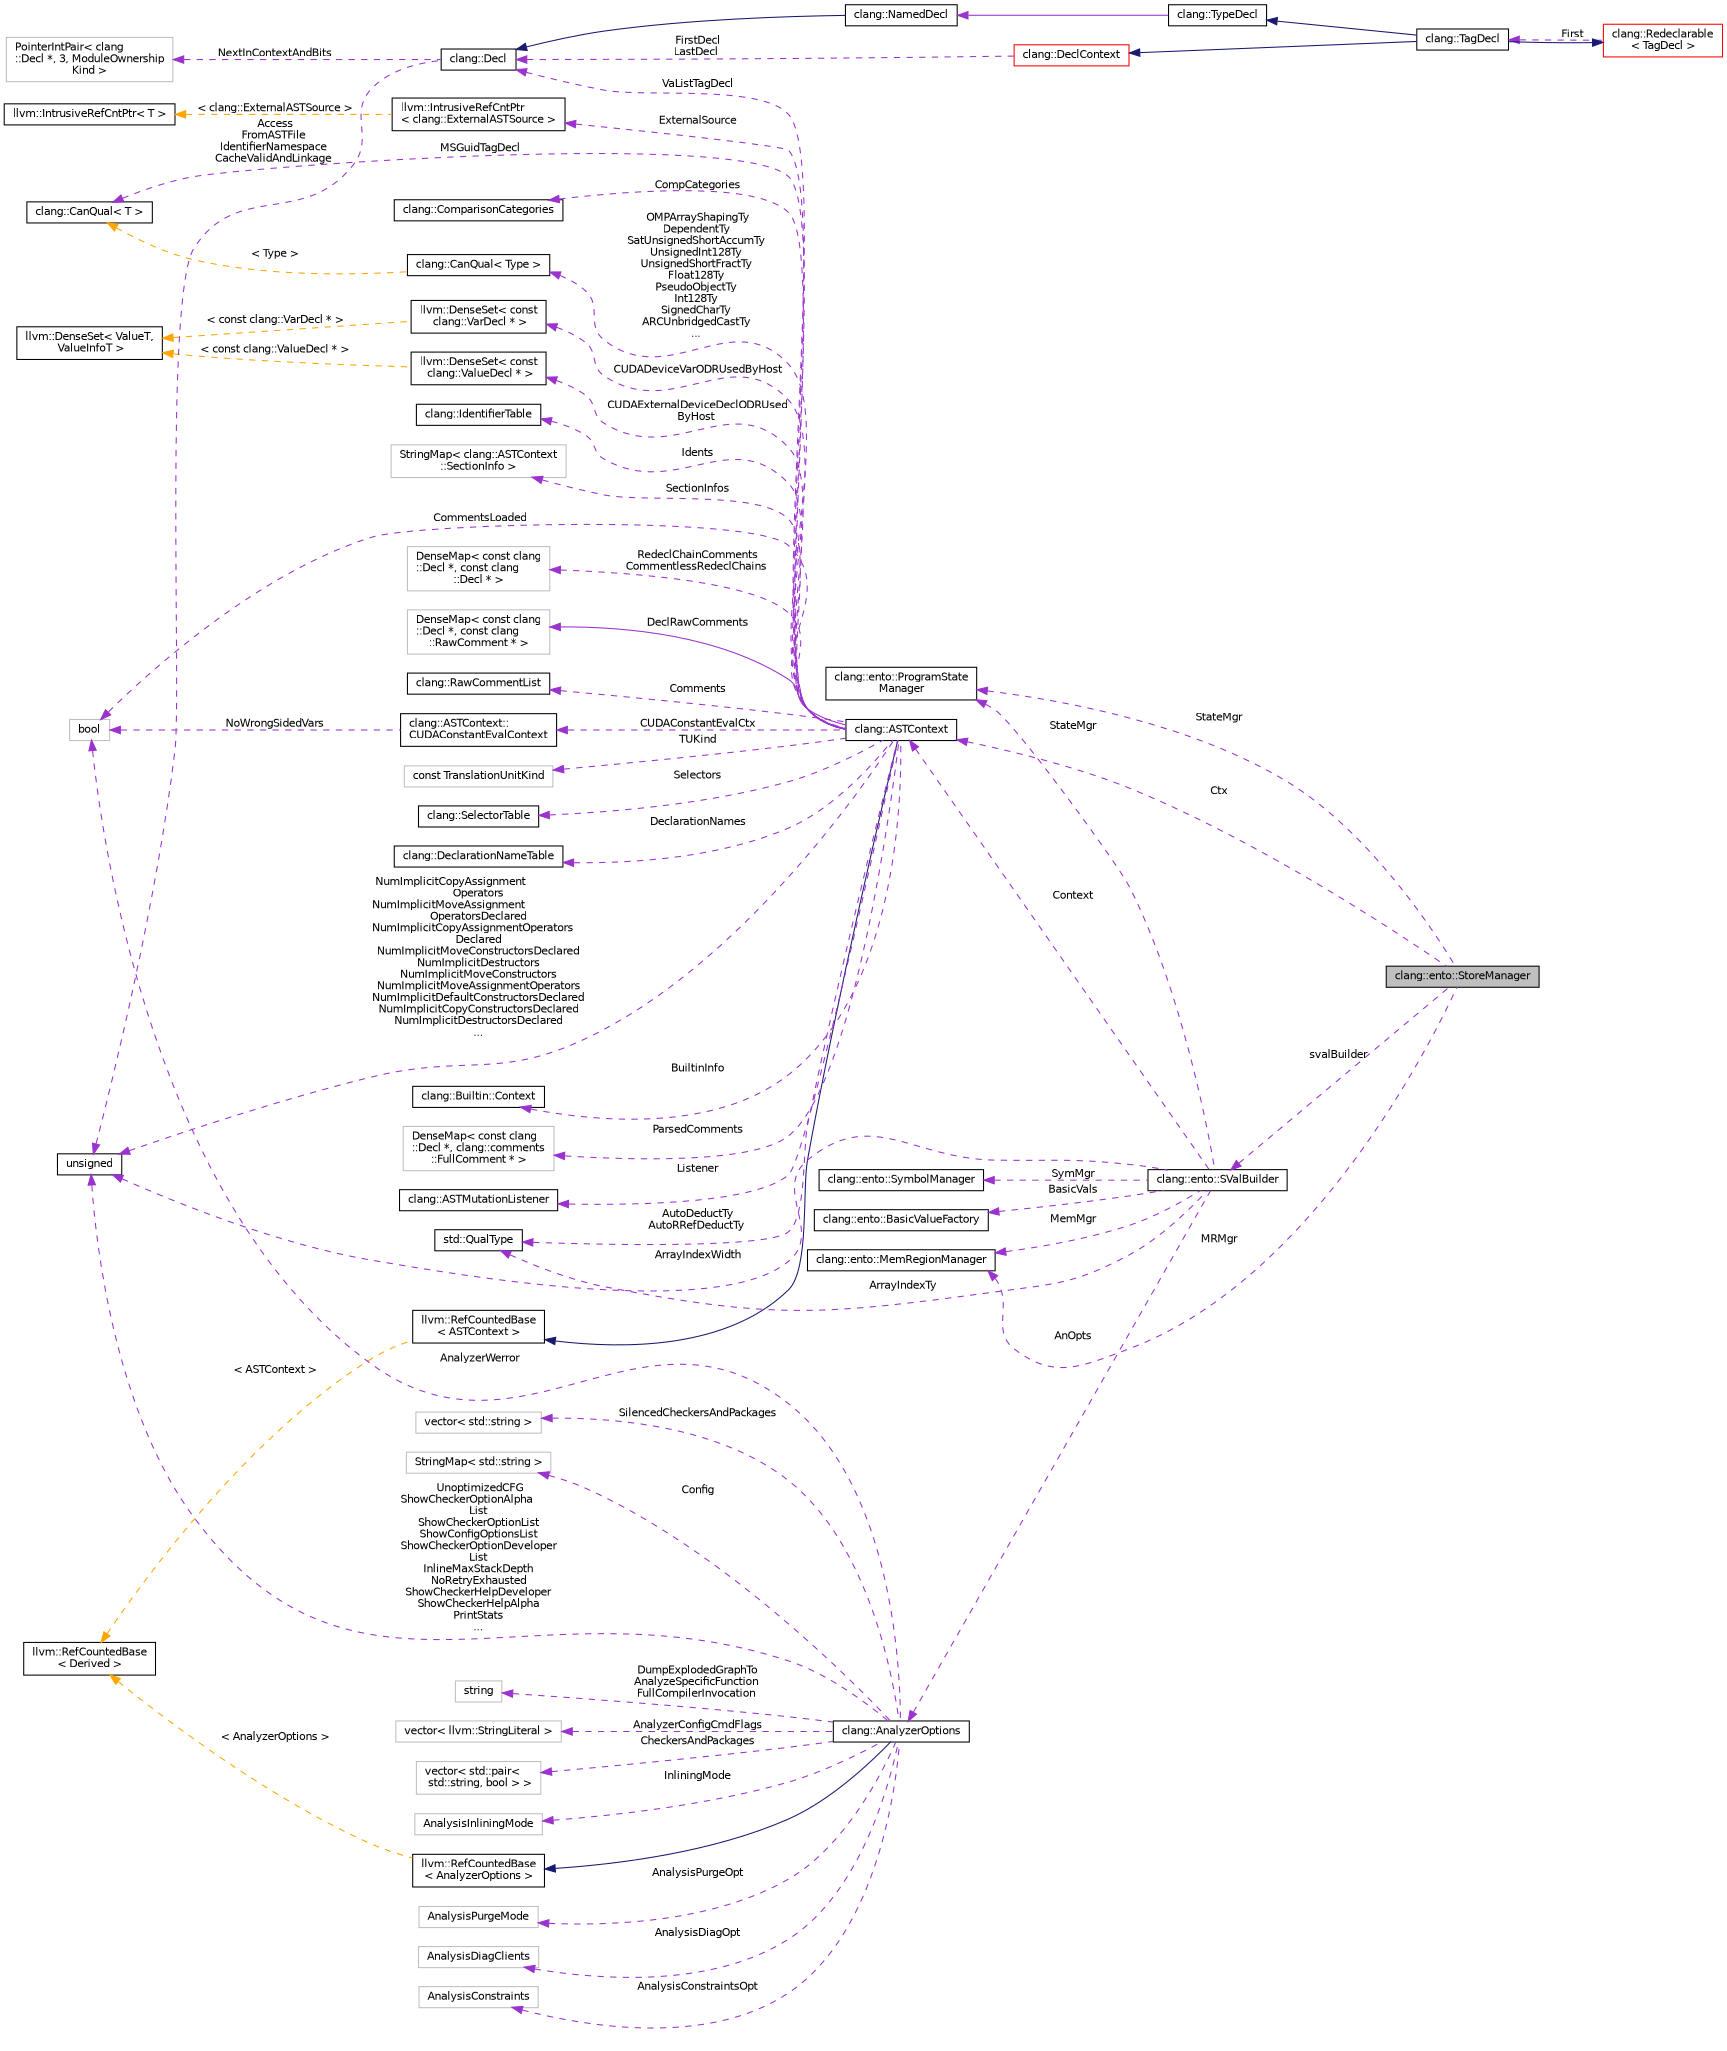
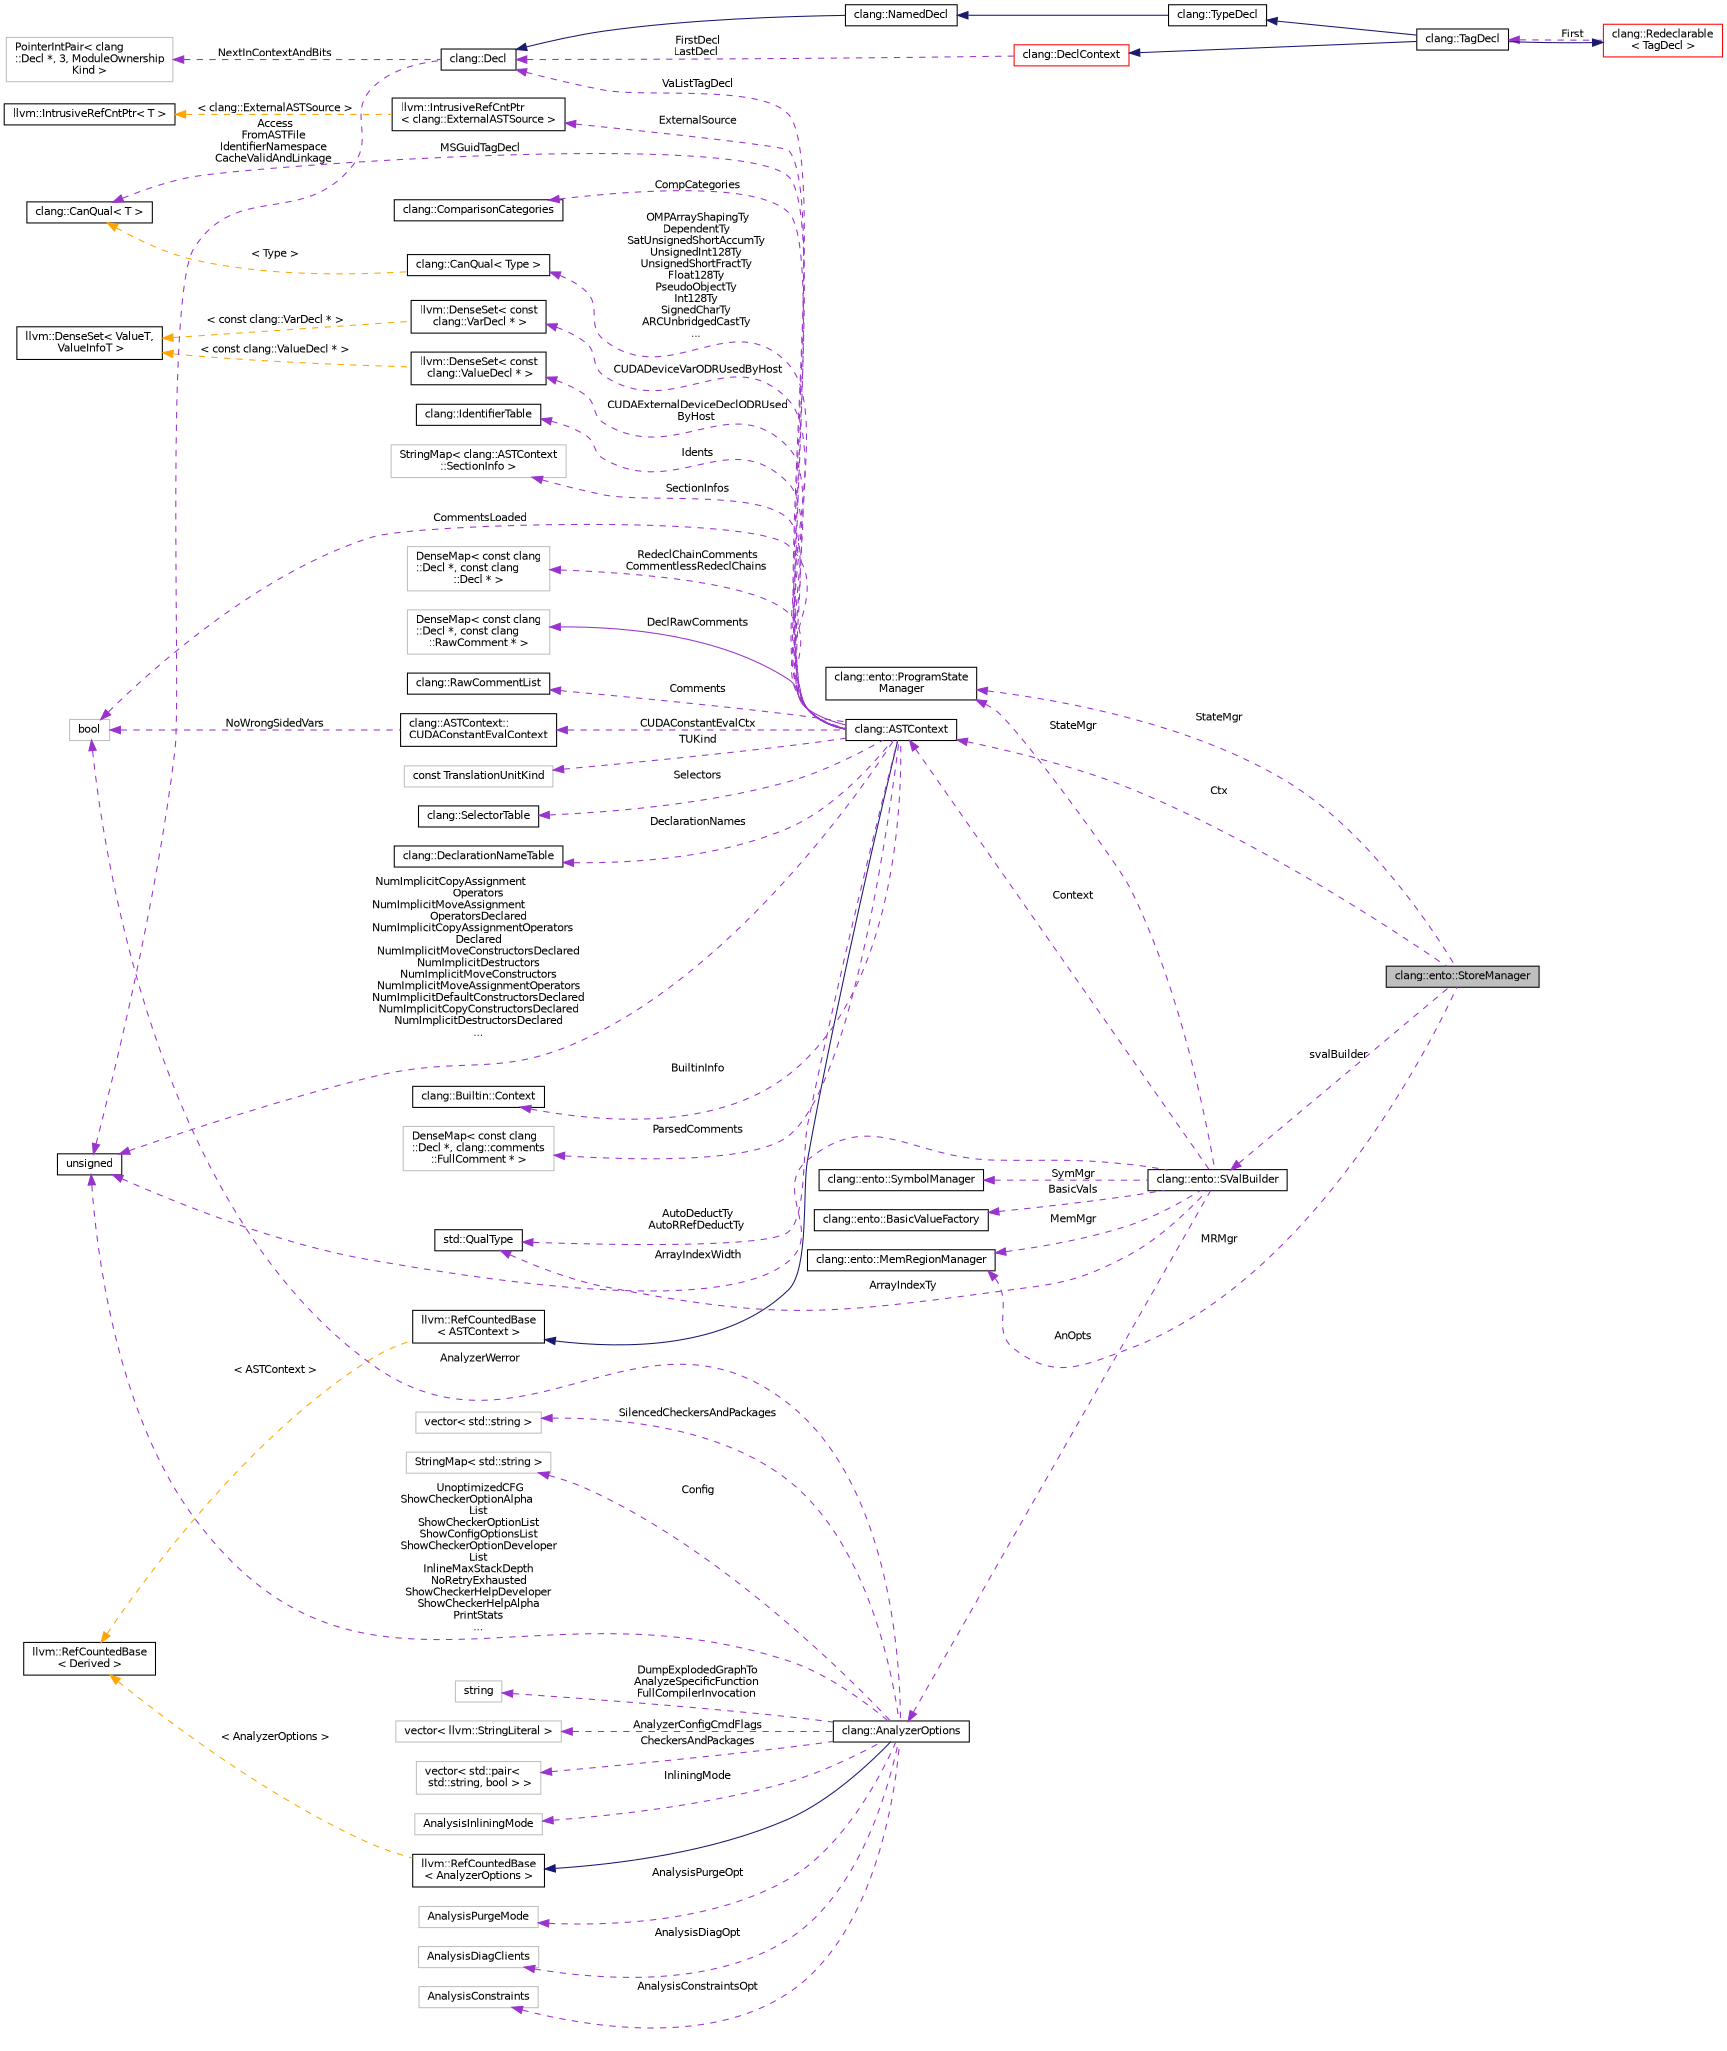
  digraph {
    rankdir=LR
    node [color=black fontname=Helvetica fontsize=10 shape=record]
    edge [color=darkorchid3 dir=back fontname=Helvetica fontsize=10 labelfontname=Helvetica labelfontsize=10 style=dashed]
    n1 [fillcolor=grey75 fontcolor=black height=0.2 label="clang::ento::StoreManager" style=filled width=0.4]
    n2 [height=0.2 label="clang::ento::MemRegionManager" width=0.4]
    n3 [height=0.2 label="clang::ento::SValBuilder" width=0.4]
    n4 [height=0.2 label="clang::ento::ProgramState\lManager" width=0.4]
    n5 [height=0.2 label="clang::ASTContext" width=0.4]
    n6 [height=0.2 label="llvm::RefCountedBase\l\< ASTContext \>" width=0.4]
    n7 [height=0.2 label="llvm::RefCountedBase\l\< Derived \>" width=0.4]
    n8 [height=0.2 label="llvm::RefCountedBase\l\< AnalyzerOptions \>" width=0.4]
    n9 [height=0.2 label="clang::AnalyzerOptions" width=0.4]
    n10 [height=0.2 label="clang::ComparisonCategories" width=0.4]
    n11 [height=0.2 label="llvm::IntrusiveRefCntPtr\l\< clang::ExternalASTSource \>" width=0.4]
    n12 [height=0.2 label="llvm::IntrusiveRefCntPtr\< T \>" width=0.4]
    n13 [height=0.2 label="clang::CanQual\< Type \>" width=0.4]
    n14 [height=0.2 label="clang::CanQual\< T \>" width=0.4]
    n15 [height=0.2 label="llvm::DenseSet\< const\l clang::ValueDecl * \>" width=0.4]
    n16 [height=0.2 label="llvm::DenseSet\< ValueT,\l ValueInfoT \>" width=0.4]
    n17 [height=0.2 label="llvm::DenseSet\< const\l clang::VarDecl * \>" width=0.4]
    n18 [height=0.2 label="clang::IdentifierTable" width=0.4]
    n19 [color=grey75 height=0.2 label="StringMap\< clang::ASTContext\l::SectionInfo \>" width=0.4]
    n20 [height=0.2 label="std::QualType" width=0.4]
    n21 [height=0.2 label="clang::TagDecl" width=0.4]
    n22 [color=red height=0.2 label="clang::Redeclarable\l\< TagDecl \>" width=0.4]
    n23 [height=0.2 label="clang::TypeDecl" width=0.4]
    n24 [height=0.2 label="clang::NamedDecl" width=0.4]
    n25 [height=0.2 label="clang::Decl" width=0.4]
    n26 [color=red height=0.2 label="clang::DeclContext" width=0.4]
    n27 [color=grey75 height=0.2 label="PointerIntPair\< clang\l::Decl *, 3, ModuleOwnership\lKind \>" width=0.4]
    n28 [height=0.2 label=unsigned width=0.4]
    n29 [color=grey75 height=0.2 label="DenseMap\< const clang\l::Decl *, const clang\l::Decl * \>" width=0.4]
    n30 [color=grey75 height=0.2 label="DenseMap\< const clang\l::Decl *, const clang\l::RawComment * \>" width=0.4]
    n31 [height=0.2 label="clang::RawCommentList" width=0.4]
    n32 [color=grey75 height=0.2 label=bool width=0.4]
    n33 [height=0.2 label="clang::ASTContext::\lCUDAConstantEvalContext" width=0.4]
    n34 [color=grey75 height=0.2 label="const TranslationUnitKind" width=0.4]
    n35 [height=0.2 label="clang::SelectorTable" width=0.4]
    n36 [height=0.2 label="clang::DeclarationNameTable" width=0.4]
    n37 [height=0.2 label="clang::Builtin::Context" width=0.4]
    n38 [color=grey75 height=0.2 label="DenseMap\< const clang\l::Decl *, clang::comments\l::FullComment * \>" width=0.4]
-   n39 [height=0.2 label="clang::ASTMutationListener" width=0.4]
    n40 [height=0.2 label="clang::ento::SymbolManager" width=0.4]
    n41 [height=0.2 label="clang::ento::BasicValueFactory" width=0.4]
    n42 [color=grey75 height=0.2 label=AnalysisPurgeMode width=0.4]
    n43 [color=grey75 height=0.2 label=AnalysisDiagClients width=0.4]
    n44 [color=grey75 height=0.2 label=AnalysisConstraints width=0.4]
    n45 [color=grey75 height=0.2 label="vector\< std::string \>" width=0.4]
    n46 [color=grey75 height=0.2 label="StringMap\< std::string \>" width=0.4]
    n47 [color=grey75 height=0.2 label=string width=0.4]
    n48 [color=grey75 height=0.2 label="vector\< llvm::StringLiteral \>" width=0.4]
    n49 [color=grey75 height=0.2 label="vector\< std::pair\<\l std::string, bool \> \>" width=0.4]
    n50 [color=grey75 height=0.2 label=AnalysisInliningMode width=0.4]
    n2 -> n1 [label=" MRMgr"]
    n2 -> n3 [label=" MemMgr"]
    n3 -> n1 [label=" svalBuilder"]
    n4 -> n1 [label=" StateMgr"]
    n4 -> n3 [label=" StateMgr"]
    n5 -> n1 [label=" Ctx"]
    n5 -> n3 [label=" Context"]
    n6 -> n5 [color=midnightblue style=solid]
    n7 -> n6 [color=orange label=" \< ASTContext \>"]
    n7 -> n8 [color=orange label=" \< AnalyzerOptions \>"]
    n8 -> n9 [color=midnightblue style=solid]
    n9 -> n3 [label=" AnOpts"]
    n10 -> n5 [label=" CompCategories"]
    n11 -> n5 [label=" ExternalSource"]
    n12 -> n11 [color=orange label=" \< clang::ExternalASTSource \>"]
    n13 -> n5 [label=" OMPArrayShapingTy\nDependentTy\nSatUnsignedShortAccumTy\nUnsignedInt128Ty\nUnsignedShortFractTy\nFloat128Ty\nPseudoObjectTy\nInt128Ty\nSignedCharTy\nARCUnbridgedCastTy\n..."]
    n14 -> n5 [label=" MSGuidTagDecl"]
    n14 -> n13 [color=orange label=" \< Type \>"]
    n15 -> n5 [label=" CUDAExternalDeviceDeclODRUsed\lByHost"]
    n16 -> n15 [color=orange label=" \< const clang::ValueDecl * \>"]
    n16 -> n17 [color=orange label=" \< const clang::VarDecl * \>"]
    n17 -> n5 [label=" CUDADeviceVarODRUsedByHost"]
    n18 -> n5 [label=" Idents"]
    n19 -> n5 [label=" SectionInfos"]
    n20 -> n3 [label=" ArrayIndexTy"]
    n20 -> n5 [label=" AutoDeductTy\nAutoRRefDeductTy"]
    n21 -> n22 [label=" First"]
    n22 -> n21 [color=midnightblue style=solid]
    n23 -> n21 [color=midnightblue style=solid]
-   n24 -> n23 [style=solid]
+   n24 -> n23 [color=midnightblue style=solid]
    n25 -> n5 [label=" VaListTagDecl"]
    n25 -> n24 [color=midnightblue style=solid]
    n25 -> n26 [label=" FirstDecl\nLastDecl"]
    n26 -> n21 [color=midnightblue style=solid]
    n27 -> n25 [label=" NextInContextAndBits"]
    n28 -> n3 [label=" ArrayIndexWidth"]
    n28 -> n5 [label=" NumImplicitCopyAssignment\lOperators\nNumImplicitMoveAssignment\lOperatorsDeclared\nNumImplicitCopyAssignmentOperators\lDeclared\nNumImplicitMoveConstructorsDeclared\nNumImplicitDestructors\nNumImplicitMoveConstructors\nNumImplicitMoveAssignmentOperators\nNumImplicitDefaultConstructorsDeclared\nNumImplicitCopyConstructorsDeclared\nNumImplicitDestructorsDeclared\n..."]
    n28 -> n9 [label=" UnoptimizedCFG\nShowCheckerOptionAlpha\lList\nShowCheckerOptionList\nShowConfigOptionsList\nShowCheckerOptionDeveloper\lList\nInlineMaxStackDepth\nNoRetryExhausted\nShowCheckerHelpDeveloper\nShowCheckerHelpAlpha\nPrintStats\n..."]
    n28 -> n25 [label=" Access\nFromASTFile\nIdentifierNamespace\nCacheValidAndLinkage"]
    n29 -> n5 [label=" RedeclChainComments\nCommentlessRedeclChains"]
    n30 -> n5 [label=" DeclRawComments" style=solid]
    n31 -> n5 [label=" Comments"]
    n32 -> n5 [label=" CommentsLoaded"]
    n32 -> n9 [label=" AnalyzerWerror"]
    n32 -> n33 [label=" NoWrongSidedVars"]
    n33 -> n5 [label=" CUDAConstantEvalCtx"]
    n34 -> n5 [label=" TUKind"]
    n35 -> n5 [label=" Selectors"]
    n36 -> n5 [label=" DeclarationNames"]
    n37 -> n5 [label=" BuiltinInfo"]
    n38 -> n5 [label=" ParsedComments"]
-   n39 -> n5 [label=" Listener"]
    n40 -> n3 [label=" SymMgr"]
    n41 -> n3 [label=" BasicVals"]
    n42 -> n9 [label=" AnalysisPurgeOpt"]
    n43 -> n9 [label=" AnalysisDiagOpt"]
    n44 -> n9 [label=" AnalysisConstraintsOpt"]
    n45 -> n9 [label=" SilencedCheckersAndPackages"]
    n46 -> n9 [label=" Config"]
    n47 -> n9 [label=" DumpExplodedGraphTo\nAnalyzeSpecificFunction\nFullCompilerInvocation"]
    n48 -> n9 [label=" AnalyzerConfigCmdFlags"]
    n49 -> n9 [label=" CheckersAndPackages"]
    n50 -> n9 [label=" InliningMode"]
  }
